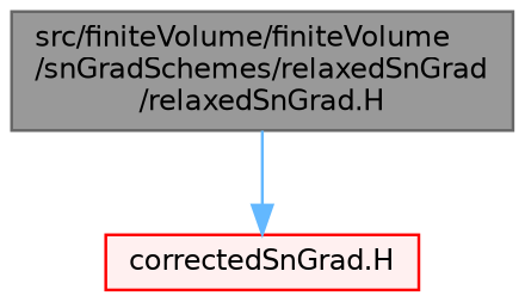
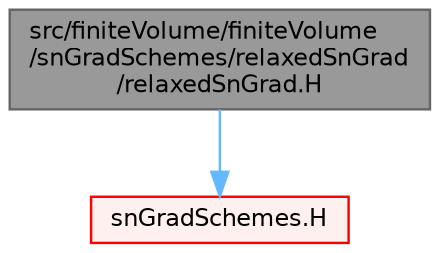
  digraph {
    node [fontname=Helvetica fontsize=10 shape=box style=filled]
    n1 [color=gray40 fillcolor=grey60 fontcolor=black height=0.2 label="src/finiteVolume/finiteVolume\l/snGradSchemes/relaxedSnGrad\l/relaxedSnGrad.H" width=0.4]
-   n2 [color=red fillcolor="#FFF0F0" height=0.2 label="correctedSnGrad.H" width=0.4]
+   n2 [color=red fillcolor="#FFF0F0" height=0.2 label="snGradSchemes.H" width=0.4]
    n1 -> n2 [color=steelblue1 fontname=Helvetica fontsize=10 labelfontname=Helvetica labelfontsize=10 style=solid]
  }
